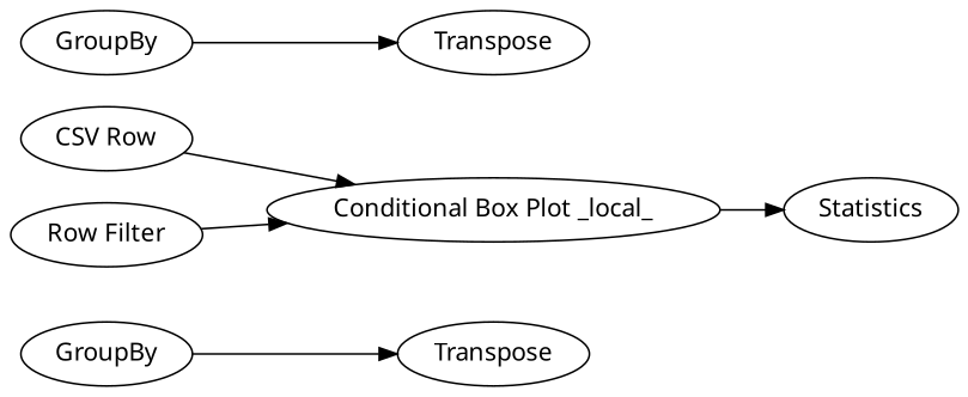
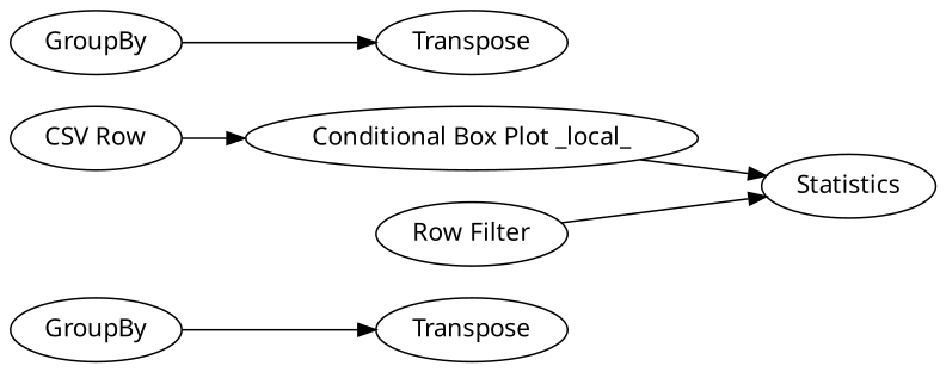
  digraph {
    fontname="Noto Sans"
    rankdir=LR
    node [fontname="Noto Sans"]
    edge [fontname="Noto Sans"]
    n1 [label=GroupBy]
    n2 [label=Transpose]
    n3 [label="CSV Row"]
    n4 [label="Conditional Box Plot _local_"]
    n5 [label=Statistics]
    n6 [label="Row Filter"]
    n7 [label=GroupBy]
    n8 [label=Transpose]
    n1 -> n2
    n3 -> n4
    n4 -> n5
-   n6 -> n4
+   n6 -> n5
    n7 -> n8
  }
